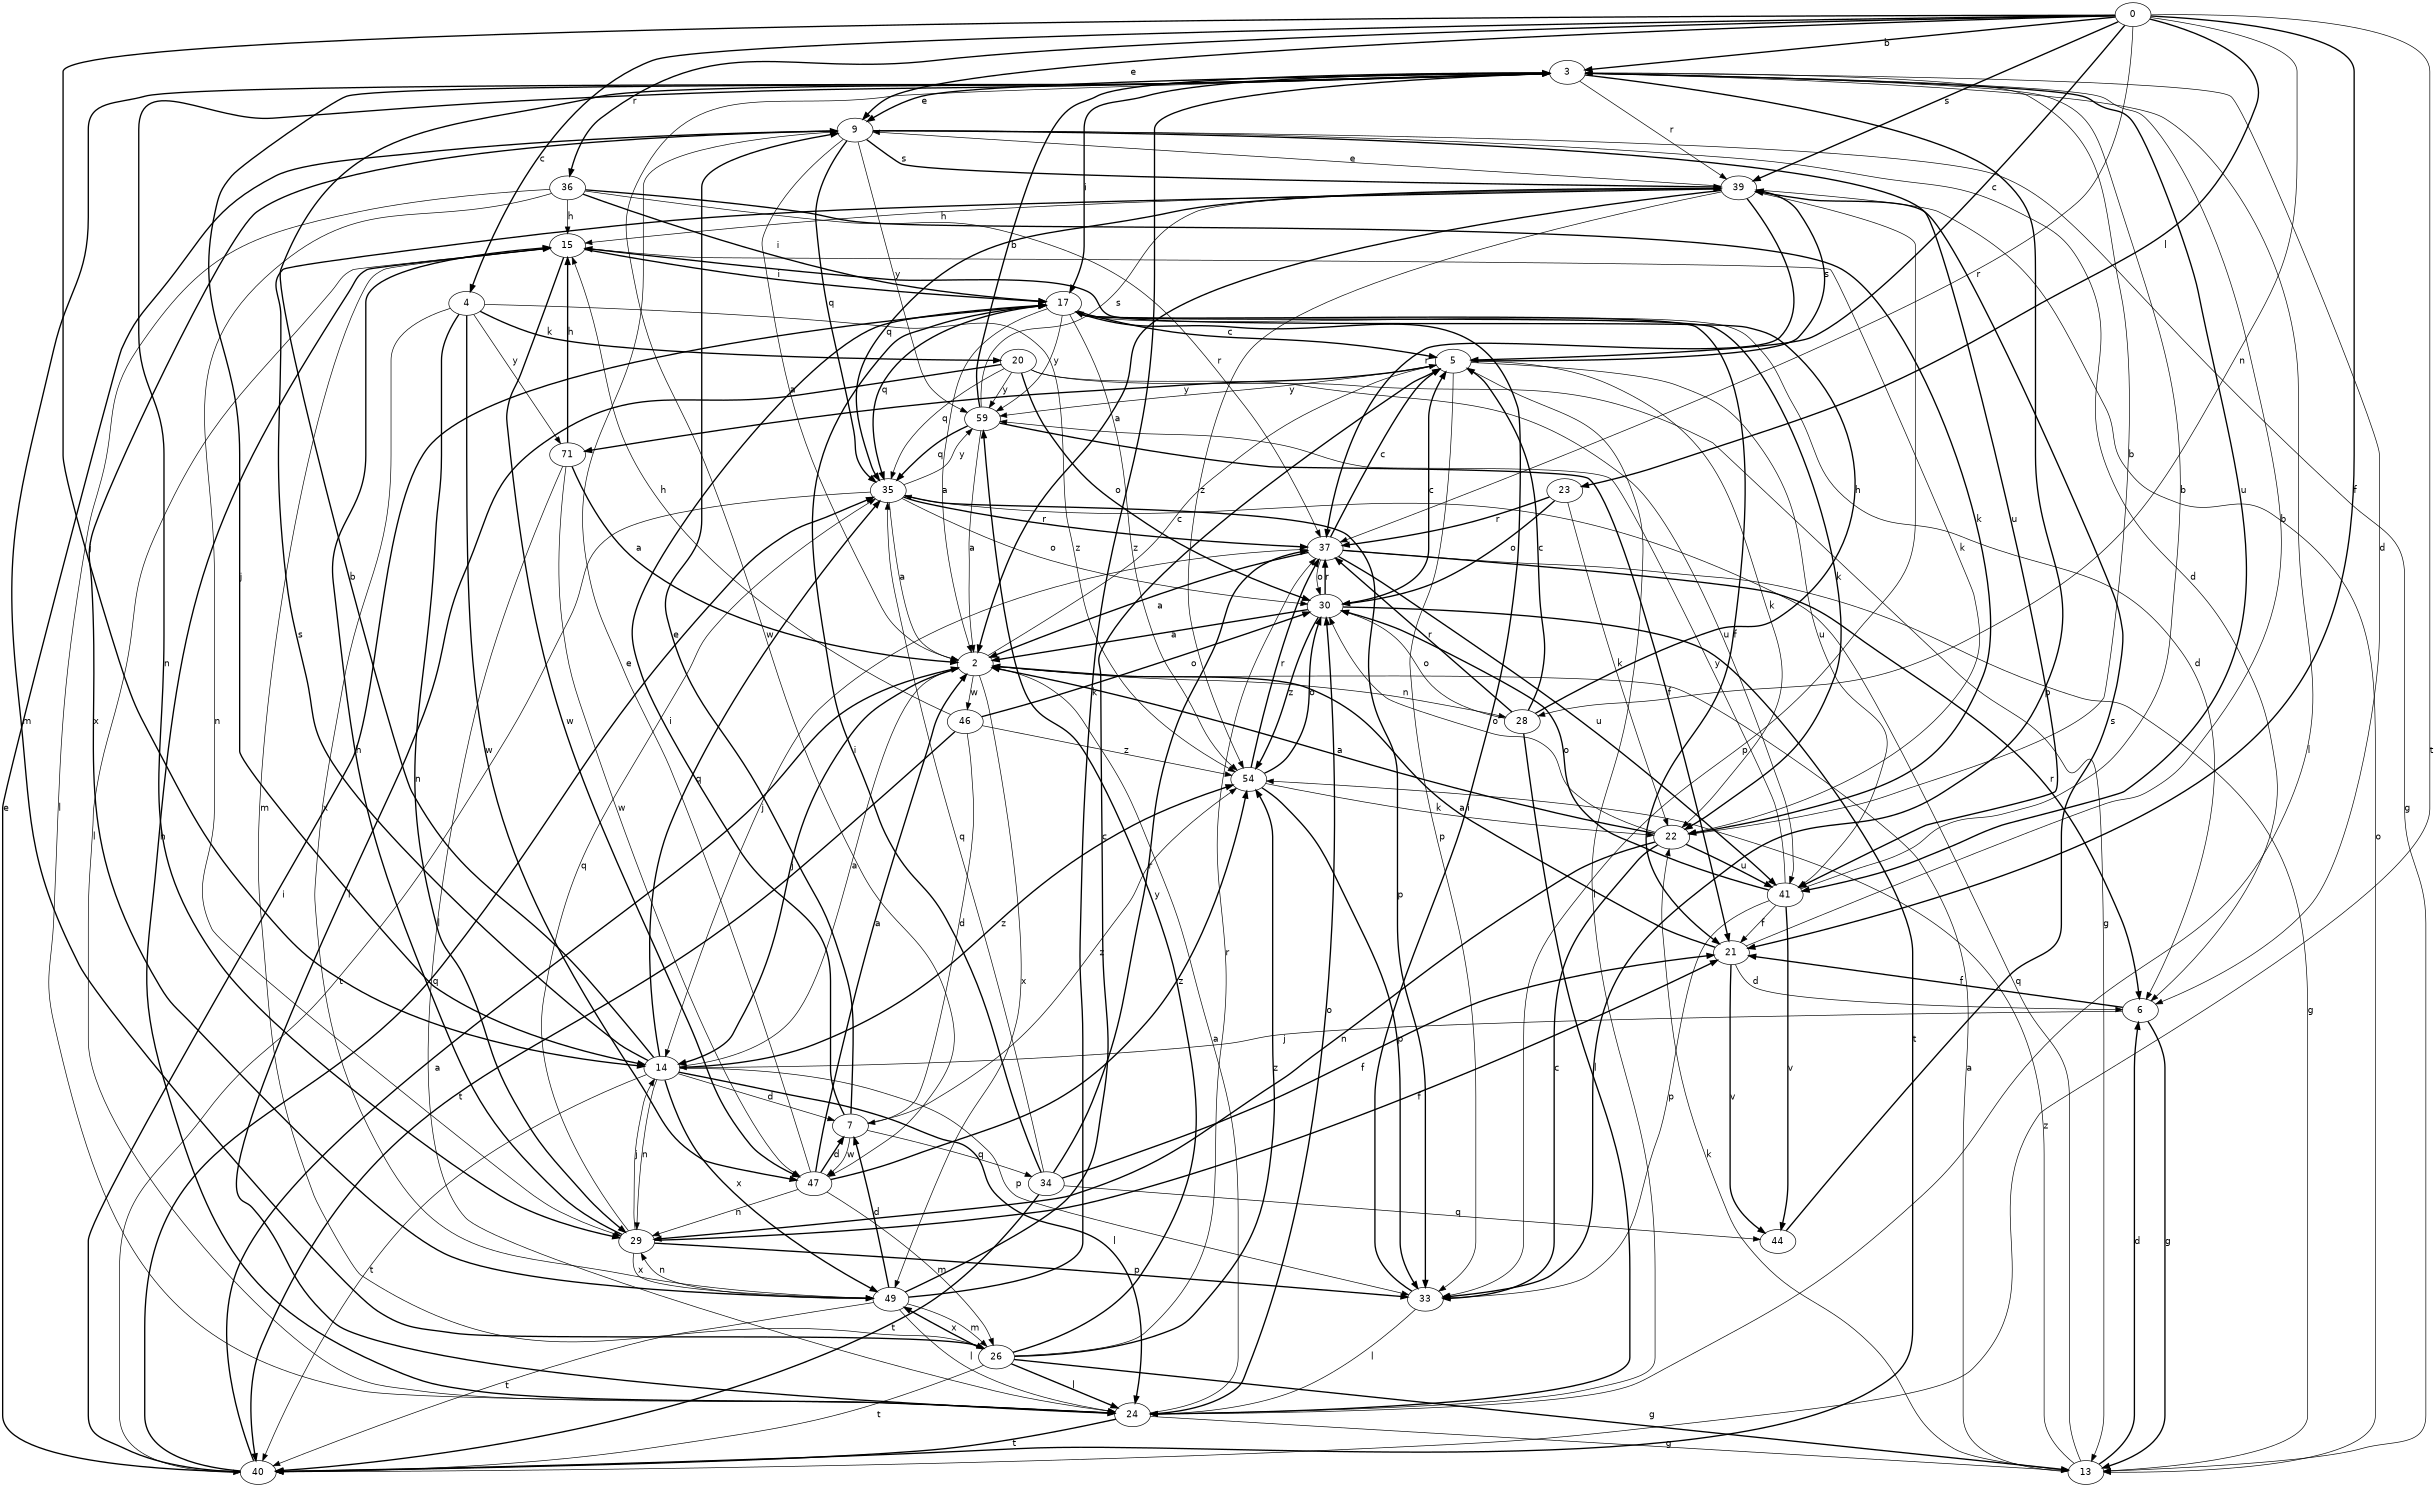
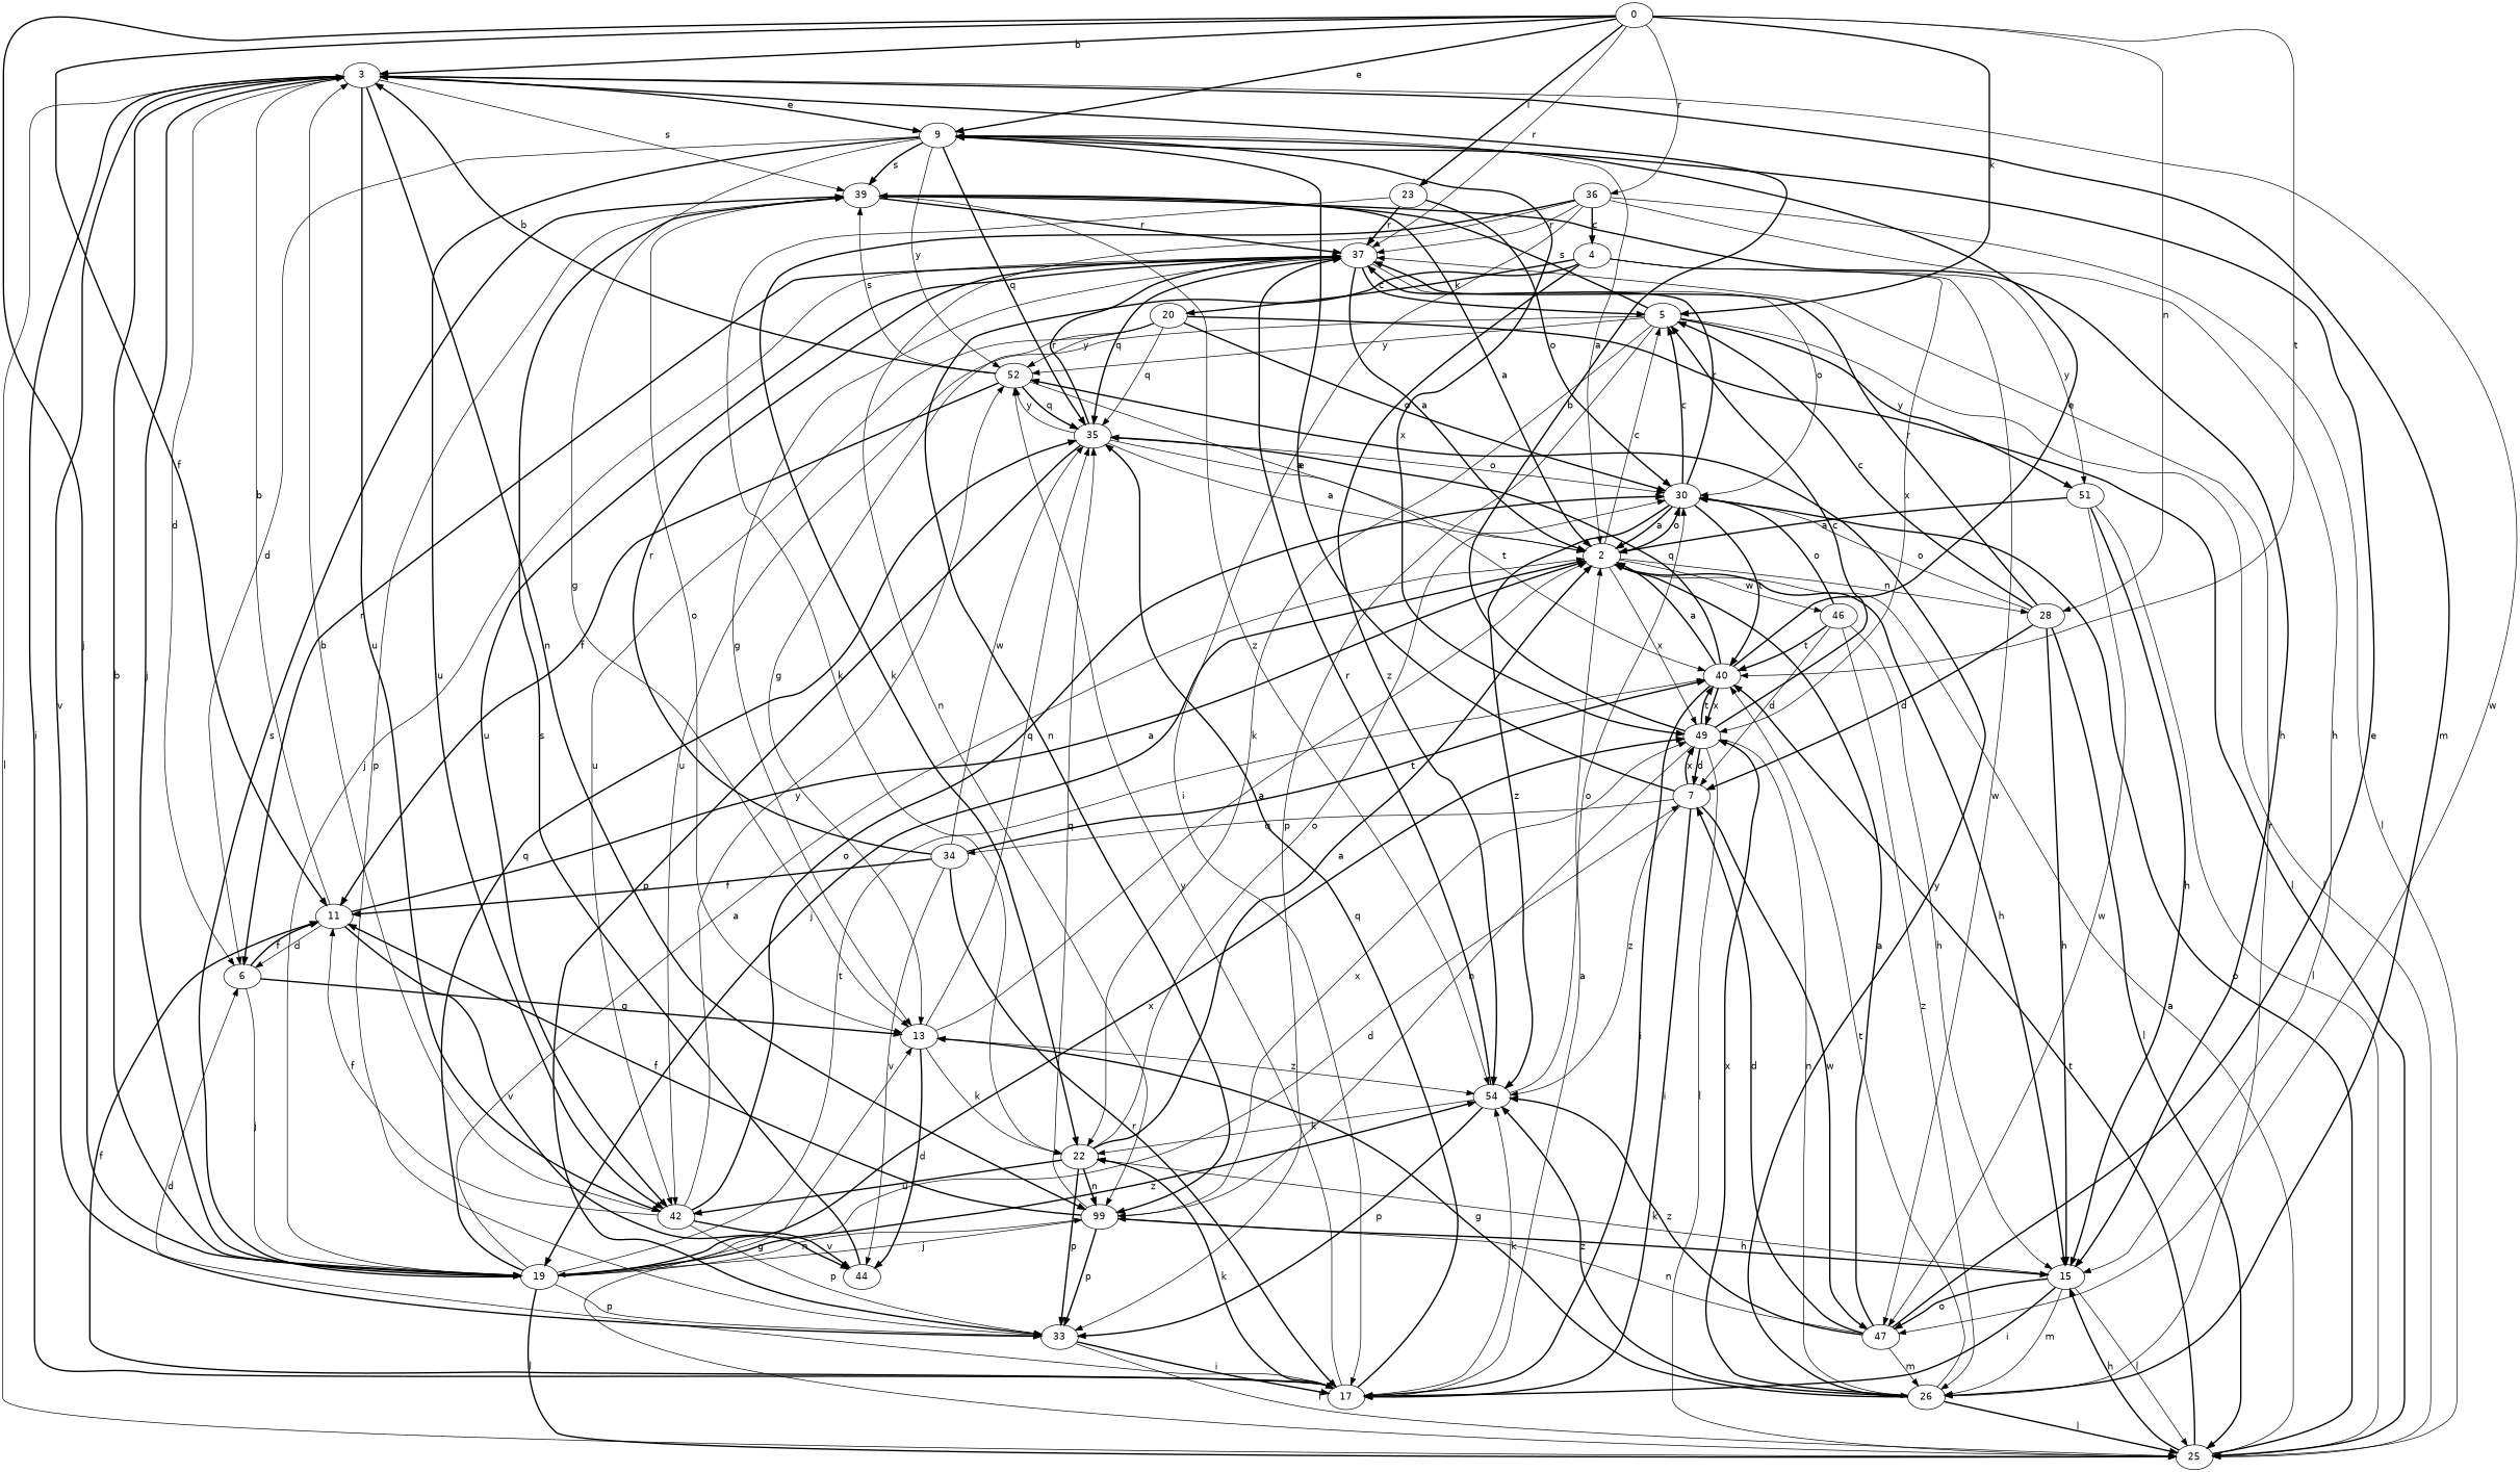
  strict digraph {
    fontname="DejaVu Sans"
    node [fontname="DejaVu Sans"]
    edge [fontname="DejaVu Sans" style=bold]
    0
    3
    4
    5
    9
-   11 [label=21]
-   19 [label=14]
+   11
+   19
    23
    28
    36
    37
    39
    40
    6
    17
-   24
+   24 [label=25]
    26
-   29
+   29 [label=99]
    33
-   42 [label=41]
+   42
    47
    49
    20
-   51 [label=71]
+   51
    54
    22
-   52 [label=59]
+   52
    2
    13
    35
    44
    7
    30
    15
    46
    34
    0 -> 3 [label=b]
-   0 -> 4 [label=c]
-   0 -> 5 [label=c]
+   36 -> 4 [label=c]
+   0 -> 5 [label=k]
    0 -> 9 [label=e]
    0 -> 11 [label=f]
    0 -> 19 [label=j]
    0 -> 23 [label=l]
    0 -> 28 [label=n style=solid]
-   0 -> 36 [label=r]
+   0 -> 36 [label=r style=solid]
    0 -> 37 [label=r style=solid]
-   0 -> 39 [label=s]
    0 -> 40 [label=t style=solid]
    3 -> 9 [label=e]
    3 -> 19 [label=j]
-   3 -> 39 [label=r style=solid]
+   3 -> 39 [label=s style=solid]
    3 -> 6 [label=d style=solid]
    3 -> 17 [label=i]
    3 -> 24 [label=l style=solid]
    3 -> 26 [label=m]
    3 -> 29 [label=n]
-   3 -> 33 [label=p]
+   3 -> 33 [label=v]
    3 -> 42 [label=u]
    3 -> 47 [label=w style=solid]
    4 -> 29 [label=n]
-   4 -> 47 [label=w]
+   4 -> 47 [label=w style=solid]
    4 -> 49 [label=x style=solid]
    4 -> 20 [label=k]
    4 -> 51 [label=y style=solid]
-   4 -> 54 [label=z style=solid]
+   4 -> 54 [label=z]
    5 -> 39 [label=s]
    5 -> 24 [label=l style=solid]
    5 -> 33 [label=p style=solid]
    5 -> 42 [label=u style=solid]
    5 -> 51 [label=y]
    5 -> 22 [label=k style=solid]
    5 -> 52 [label=y style=solid]
    9 -> 39 [label=s]
    9 -> 6 [label=d style=solid]
    9 -> 42 [label=u]
    9 -> 49 [label=x]
    9 -> 52 [label=y style=solid]
    9 -> 2 [label=a style=solid]
    9 -> 13 [label=g style=solid]
    9 -> 35 [label=q]
    11 -> 3 [label=b style=solid]
    11 -> 6 [label=d style=solid]
    11 -> 2 [label=a]
    11 -> 44 [label=v]
    19 -> 3 [label=b]
    19 -> 39 [label=s]
    19 -> 40 [label=t style=solid]
    19 -> 24 [label=l]
    19 -> 29 [label=n style=solid]
    19 -> 33 [label=p style=solid]
    19 -> 49 [label=x]
    19 -> 54 [label=z]
    19 -> 2 [label=a style=solid]
    19 -> 35 [label=q]
    19 -> 7 [label=d style=solid]
    23 -> 37 [label=r]
    23 -> 22 [label=k style=solid]
    23 -> 30 [label=o]
    28 -> 5 [label=c]
    28 -> 37 [label=r]
    28 -> 24 [label=l]
+   28 -> 7 [label=d]
    28 -> 30 [label=o style=solid]
    28 -> 15 [label=h]
    36 -> 37 [label=r style=solid]
-   36 -> 17 [label=i]
+   36 -> 17 [label=i style=solid]
    36 -> 24 [label=l style=solid]
    36 -> 29 [label=n style=solid]
    36 -> 22 [label=k]
    36 -> 15 [label=h style=solid]
    37 -> 5 [label=c]
    37 -> 19 [label=j style=solid]
    37 -> 6 [label=r]
    37 -> 42 [label=u]
    37 -> 2 [label=a]
    37 -> 13 [label=g style=solid]
-   39 -> 35 [label=q]
+   37 -> 35 [label=q]
    37 -> 30 [label=o style=solid]
-   39 -> 9 [label=e style=solid]
    39 -> 37 [label=r]
    39 -> 33 [label=p style=solid]
    39 -> 54 [label=z style=solid]
    39 -> 2 [label=a]
    39 -> 13 [label=o style=solid]
-   39 -> 15 [label=h style=solid]
+   39 -> 15 [label=h]
    40 -> 9 [label=e]
    40 -> 17 [label=i]
+   40 -> 49 [label=x]
    40 -> 2 [label=a]
    40 -> 35 [label=q]
    6 -> 11 [label=f]
    6 -> 19 [label=j style=solid]
    6 -> 13 [label=g]
-   17 -> 5 [label=c]
    17 -> 11 [label=f]
    17 -> 6 [label=d style=solid]
-   17 -> 54 [label=z style=solid]
+   17 -> 54 [label=k style=solid]
    17 -> 22 [label=k]
    17 -> 52 [label=y style=solid]
    17 -> 2 [label=a style=solid]
    17 -> 35 [label=q]
    24 -> 40 [label=t]
    24 -> 2 [label=a style=solid]
    24 -> 13 [label=g style=solid]
    24 -> 30 [label=o]
    24 -> 15 [label=h]
    26 -> 37 [label=r style=solid]
    26 -> 40 [label=t style=solid]
    26 -> 24 [label=l]
    26 -> 49 [label=x]
    26 -> 54 [label=z]
    26 -> 52 [label=y]
    26 -> 13 [label=g]
    29 -> 11 [label=f]
    29 -> 19 [label=j style=solid]
    29 -> 33 [label=p]
    29 -> 49 [label=x style=solid]
    29 -> 35 [label=q style=solid]
    29 -> 15 [label=h]
    33 -> 17 [label=i]
    33 -> 24 [label=l style=solid]
    42 -> 3 [label=b style=solid]
    42 -> 11 [label=f style=solid]
    42 -> 33 [label=p style=solid]
    42 -> 52 [label=y style=solid]
    42 -> 44 [label=v]
    42 -> 30 [label=o]
-   47 -> 9 [label=e style=solid]
+   47 -> 9 [label=e]
    47 -> 26 [label=m style=solid]
    47 -> 29 [label=n style=solid]
    47 -> 54 [label=z]
    47 -> 2 [label=a]
    47 -> 7 [label=d]
-   49 -> 3 [label=k]
+   49 -> 3 [label=b]
    49 -> 5 [label=c]
-   49 -> 40 [label=t style=solid]
+   49 -> 40 [label=t]
    49 -> 24 [label=l style=solid]
-   49 -> 26 [label=m style=solid]
+   49 -> 26 [label=n style=solid]
    49 -> 29 [label=n style=solid]
    49 -> 7 [label=d]
    20 -> 24 [label=l]
    20 -> 42 [label=u style=solid]
    20 -> 52 [label=y style=solid]
    20 -> 13 [label=g style=solid]
    20 -> 35 [label=q style=solid]
    20 -> 30 [label=o]
    51 -> 24 [label=l style=solid]
    51 -> 47 [label=w style=solid]
    51 -> 2 [label=a]
    51 -> 15 [label=h]
    54 -> 37 [label=r]
    54 -> 33 [label=p]
    54 -> 22 [label=k style=solid]
-   54 -> 30 [label=o]
-   22 -> 3 [label=b style=solid]
+   54 -> 30 [label=o style=solid]
    22 -> 29 [label=n]
-   22 -> 33 [label=c]
+   22 -> 33 [label=p]
    22 -> 42 [label=u]
    22 -> 2 [label=a]
    22 -> 30 [label=o style=solid]
    52 -> 3 [label=b]
    52 -> 11 [label=f]
    52 -> 39 [label=s style=solid]
    52 -> 2 [label=a style=solid]
    52 -> 35 [label=q]
    2 -> 5 [label=c style=solid]
    2 -> 19 [label=j]
    2 -> 28 [label=n style=solid]
    2 -> 49 [label=x style=solid]
+   2 -> 30 [label=o]
+   2 -> 15 [label=h]
    2 -> 46 [label=w style=solid]
-   13 -> 6 [label=d]
+   13 -> 44 [label=d]
    13 -> 54 [label=z style=solid]
    13 -> 22 [label=k style=solid]
    13 -> 2 [label=a style=solid]
    13 -> 35 [label=q style=solid]
    35 -> 37 [label=r]
    35 -> 40 [label=t style=solid]
    35 -> 33 [label=p]
    35 -> 52 [label=y style=solid]
    35 -> 2 [label=a style=solid]
    35 -> 30 [label=o style=solid]
    44 -> 39 [label=s]
    7 -> 9 [label=e]
    7 -> 17 [label=i]
-   7 -> 47 [label=w style=solid]
+   7 -> 47 [label=w]
+   7 -> 49 [label=x]
    7 -> 54 [label=z style=solid]
    7 -> 34 [label=q style=solid]
    30 -> 5 [label=c]
    30 -> 37 [label=r]
    30 -> 40 [label=t]
    30 -> 54 [label=z]
    30 -> 2 [label=a]
    15 -> 17 [label=i]
    15 -> 24 [label=l style=solid]
    15 -> 26 [label=m style=solid]
-   15 -> 47 [label=w]
+   15 -> 47 [label=o]
    15 -> 22 [label=k style=solid]
    46 -> 40 [label=t]
-   46 -> 54 [label=z style=solid]
+   46 -> 26 [label=z style=solid]
    46 -> 7 [label=d style=solid]
    46 -> 30 [label=o]
    46 -> 15 [label=h style=solid]
    34 -> 11 [label=f]
    34 -> 37 [label=r]
    34 -> 40 [label=t]
-   34 -> 17 [label=i]
-   34 -> 35 [label=q style=solid]
-   34 -> 44 [label=q style=solid]
+   34 -> 17 [label=r]
+   34 -> 35 [label=w style=solid]
+   34 -> 44 [label=v style=solid]
  }
